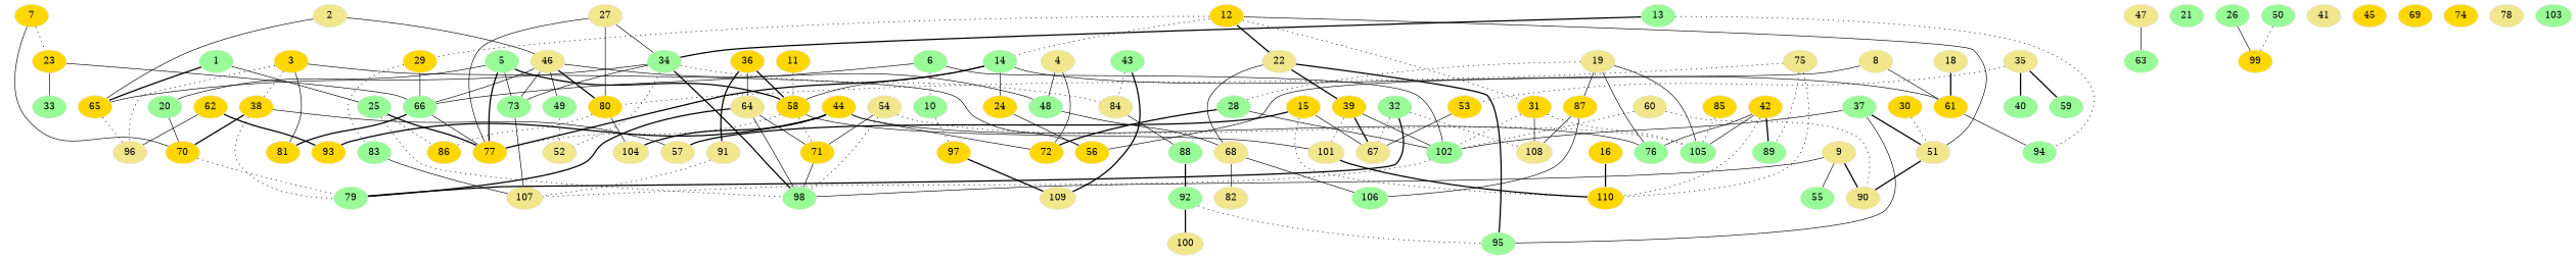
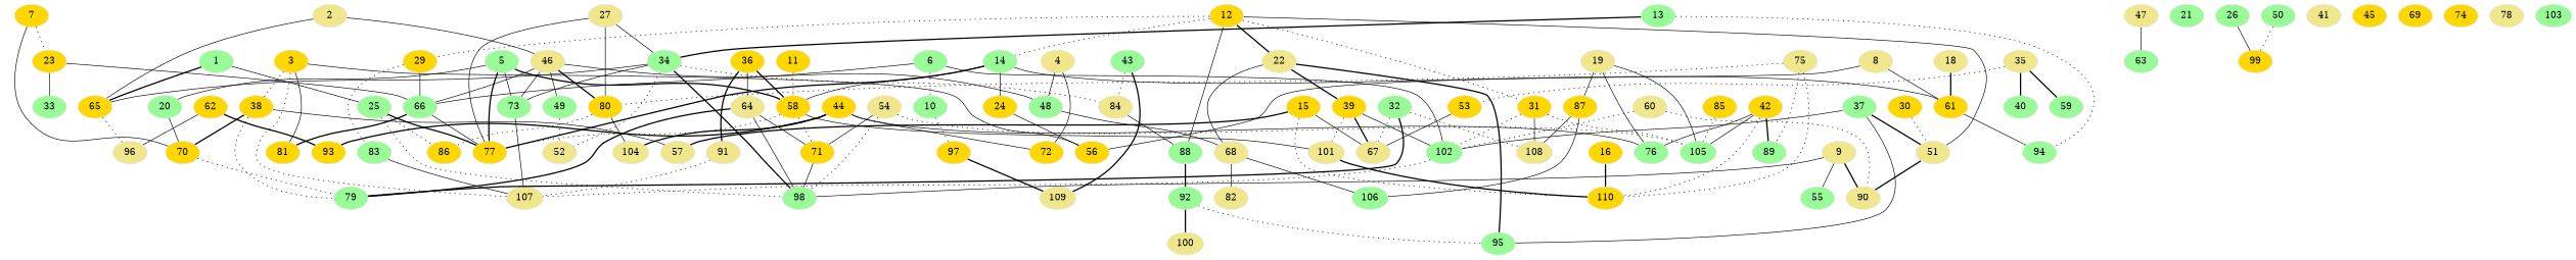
  graph {
    node [color=gray90 fillcolor=palegreen style=filled]
    edge [style=solid]
    1
    25
    65 [fillcolor=gold]
    77 [fillcolor=gold]
    98
    86 [fillcolor=gold]
    96 [fillcolor=khaki]
    2 [fillcolor=khaki]
    46 [fillcolor=khaki]
    48
    73
    66
    80 [fillcolor=gold]
    49
    3 [fillcolor=gold]
    38 [fillcolor=gold]
    56 [fillcolor=gold]
    81 [fillcolor=gold]
    107 [fillcolor=khaki]
    70 [fillcolor=gold]
    57 [fillcolor=khaki]
    79
    4 [fillcolor=khaki]
    72 [fillcolor=gold]
    68 [fillcolor=khaki]
    5
    20
    58 [fillcolor=gold]
    101 [fillcolor=khaki]
    71 [fillcolor=gold]
    6
    10
    102
    97 [fillcolor=gold]
    7 [fillcolor=gold]
    23 [fillcolor=gold]
    33
    8 [fillcolor=khaki]
    61 [fillcolor=gold]
    94
    9 [fillcolor=khaki]
    55
    90 [fillcolor=khaki]
    109 [fillcolor=khaki]
    11 [fillcolor=gold]
    12 [fillcolor=gold]
    14
    22 [fillcolor=khaki]
    29 [fillcolor=gold]
    31 [fillcolor=gold]
    51 [fillcolor=khaki]
    88
    24 [fillcolor=gold]
    39 [fillcolor=gold]
    95
    83
    105
    108 [fillcolor=khaki]
    92
    13
    34
    52 [fillcolor=khaki]
    84 [fillcolor=khaki]
    15 [fillcolor=gold]
    67 [fillcolor=khaki]
    110 [fillcolor=gold]
    16 [fillcolor=gold]
    47 [fillcolor=khaki]
    63
    18 [fillcolor=khaki]
    19 [fillcolor=khaki]
-   28
    76
    87 [fillcolor=gold]
    106
    21
    82 [fillcolor=khaki]
    99 [fillcolor=gold]
    26
    27 [fillcolor=khaki]
    104 [fillcolor=khaki]
    30 [fillcolor=gold]
    32
    35 [fillcolor=khaki]
    40
    53 [fillcolor=gold]
    59
    36 [fillcolor=gold]
    64 [fillcolor=khaki]
    91 [fillcolor=khaki]
    37
    41 [fillcolor=khaki]
    42 [fillcolor=gold]
    89
    43
    44 [fillcolor=gold]
    93 [fillcolor=gold]
    45 [fillcolor=gold]
    50
    54 [fillcolor=khaki]
    60 [fillcolor=khaki]
    62 [fillcolor=gold]
    69 [fillcolor=gold]
    74 [fillcolor=gold]
    75 [fillcolor=khaki]
    78 [fillcolor=khaki]
    85 [fillcolor=gold]
    100 [fillcolor=khaki]
    103
    1 -- 25
    1 -- 65 [style=bold]
    25 -- 77 [style=bold]
    25 -- 98 [style=dotted]
    25 -- 86 [style=dotted]
    65 -- 96 [style=dotted]
    2 -- 65
    2 -- 46
    46 -- 48
    46 -- 73
    46 -- 66
    46 -- 80 [style=bold]
    46 -- 49
    48 -- 68
    73 -- 107
    66 -- 77
    66 -- 81 [style=bold]
    80 -- 86 [style=dotted]
    80 -- 104
    49 -- 52 [style=dotted]
    3 -- 38 [style=dotted]
    3 -- 56
    3 -- 81
-   3 -- 96 [style=dotted]
+   3 -- 107 [style=dotted]
    38 -- 70 [style=bold]
    38 -- 57
    38 -- 79 [style=dotted]
    70 -- 79 [style=dotted]
    4 -- 48
    4 -- 72
    68 -- 106
    68 -- 82
    5 -- 77 [style=bold]
    5 -- 73
    5 -- 20
    5 -- 58 [style=bold]
    20 -- 70
    58 -- 77 [style=dotted]
    58 -- 101
    58 -- 71 [style=dotted]
    101 -- 110 [style=bold]
    71 -- 98
    6 -- 66
    6 -- 10 [style=dotted]
    6 -- 102
    10 -- 97 [style=dotted]
    102 -- 107 [style=dotted]
    97 -- 109 [style=bold]
    7 -- 70
    7 -- 23 [style=dotted]
    23 -- 66
    23 -- 33
    8 -- 56
    8 -- 61
    61 -- 94
    9 -- 98
    9 -- 55
    9 -- 90 [style=bold]
    11 -- 58 [style=dotted]
    12 -- 14 [style=dotted]
    12 -- 22 [style=bold]
    12 -- 29 [style=dotted]
    12 -- 31 [style=dotted]
    12 -- 51
+   12 -- 88
    14 -- 77 [style=bold]
    14 -- 58
    14 -- 61
    14 -- 24
    22 -- 68
    22 -- 39 [style=bold]
    22 -- 95 [style=bold]
    29 -- 66
    29 -- 83 [style=dotted]
    31 -- 102 [style=dotted]
    31 -- 105 [style=dotted]
    31 -- 108
    51 -- 90 [style=bold]
    88 -- 92 [style=bold]
    24 -- 56
    39 -- 101 [style=dotted]
    39 -- 102
    39 -- 67 [style=bold]
    83 -- 107
    92 -- 95 [style=dotted]
    92 -- 100 [style=bold]
    13 -- 94 [style=dotted]
    13 -- 34 [style=bold]
    34 -- 65
    34 -- 98 [style=bold]
    34 -- 73
    34 -- 52 [style=dotted]
    34 -- 84 [style=dotted]
    84 -- 88
    15 -- 57 [style=bold]
    15 -- 67
    15 -- 110 [style=dotted]
    16 -- 110 [style=bold]
    47 -- 63
    18 -- 61 [style=bold]
    19 -- 105
-   19 -- 28 [style=dotted]
    19 -- 76
    19 -- 87
-   28 -- 72 [style=bold]
-   28 -- 102
    87 -- 108
    87 -- 106
    26 -- 99
    27 -- 77
    27 -- 80
    27 -- 34
    30 -- 51 [style=dotted]
    32 -- 79 [style=bold]
    32 -- 108 [style=dotted]
    32 -- 67 [style=dotted]
    35 -- 40 [style=bold]
    35 -- 53 [style=dotted]
    35 -- 59 [style=bold]
    53 -- 67
    36 -- 58 [style=bold]
    36 -- 64
    36 -- 91 [style=bold]
    64 -- 98
    64 -- 79 [style=bold]
    64 -- 71
    91 -- 107 [style=dotted]
    37 -- 102
    37 -- 51 [style=bold]
    37 -- 95
    42 -- 105
    42 -- 110 [style=dotted]
    42 -- 76
    42 -- 89 [style=bold]
    43 -- 109 [style=bold]
    43 -- 84 [style=dotted]
    44 -- 72
    44 -- 76
    44 -- 104 [style=bold]
    44 -- 93 [style=bold]
    50 -- 99 [style=dotted]
    54 -- 98 [style=dotted]
    54 -- 71
    54 -- 105 [style=dotted]
    60 -- 102 [style=dotted]
    60 -- 90 [style=dotted]
    62 -- 96
    62 -- 93 [style=bold]
    75 -- 80 [style=dotted]
    75 -- 110 [style=dotted]
    75 -- 89 [style=dotted]
    85 -- 105 [style=dotted]
  }
